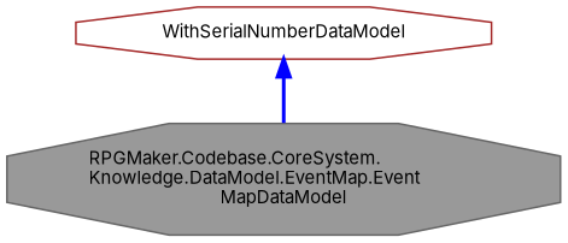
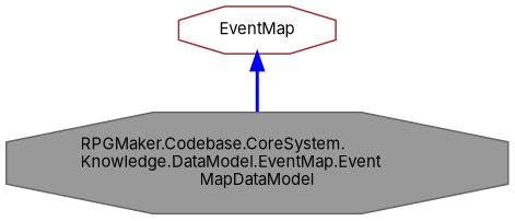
  digraph {
    fontname=Inter
    node [fontname=Inter fontsize=10 shape=octagon style=filled]
    n1 [color=gray40 fillcolor=grey60 fontcolor=black height=0.2 label="RPGMaker.Codebase.CoreSystem.\lKnowledge.DataModel.EventMap.Event\lMapDataModel" width=0.4]
-   n2 [color=brown fillcolor=white height=0.2 label=WithSerialNumberDataModel width=0.4]
+   n2 [color=brown fillcolor=white height=0.2 label=EventMap width=0.4]
    n2 -> n1 [color=blue dir=back fontname=Inter fontsize=10 labelfontname=Helvetica labelfontsize=10 style=bold]
  }
